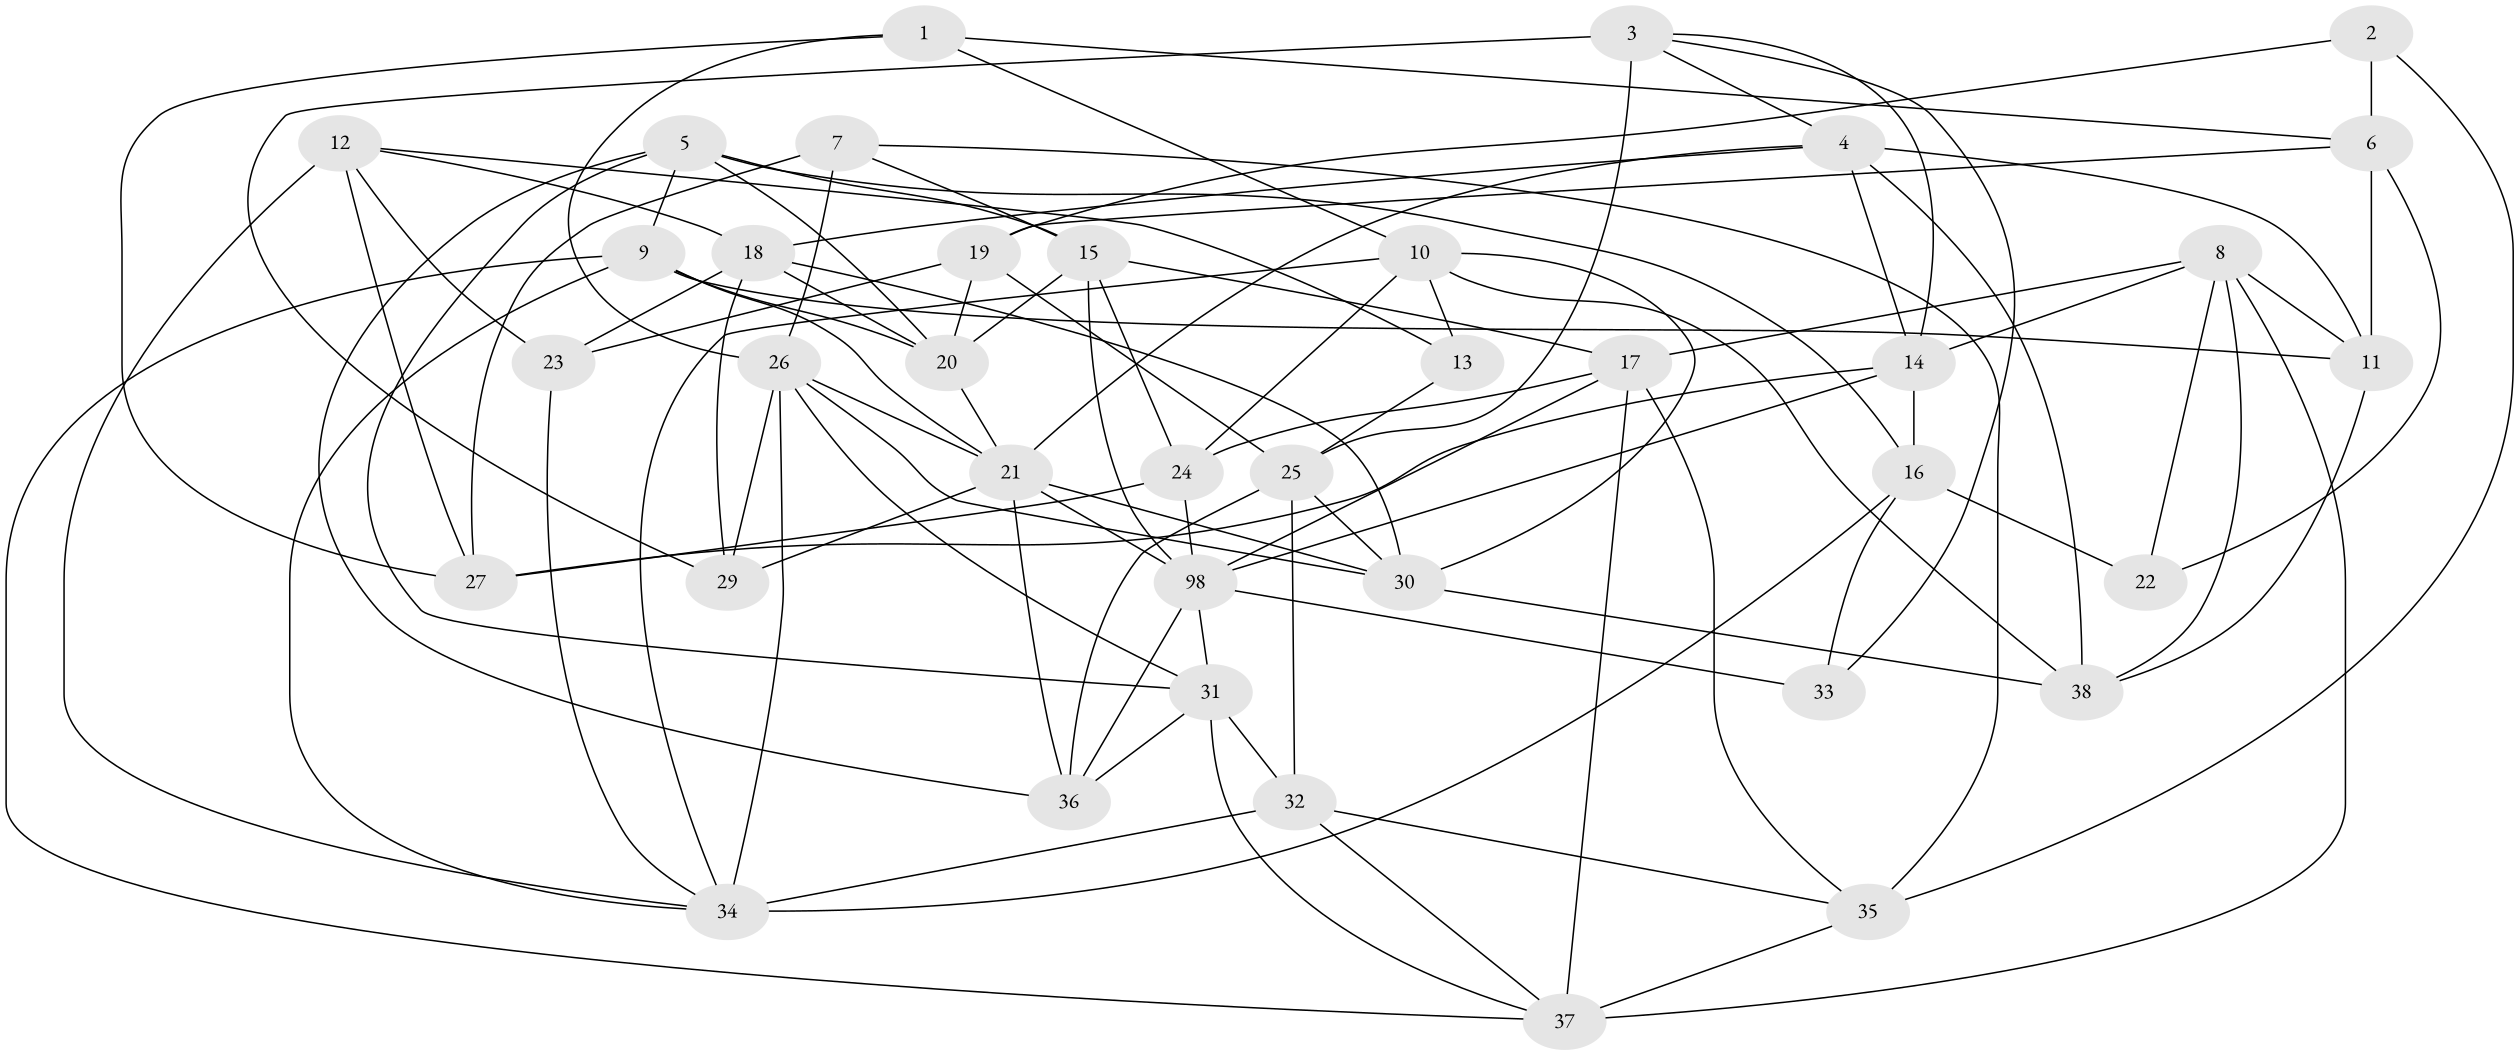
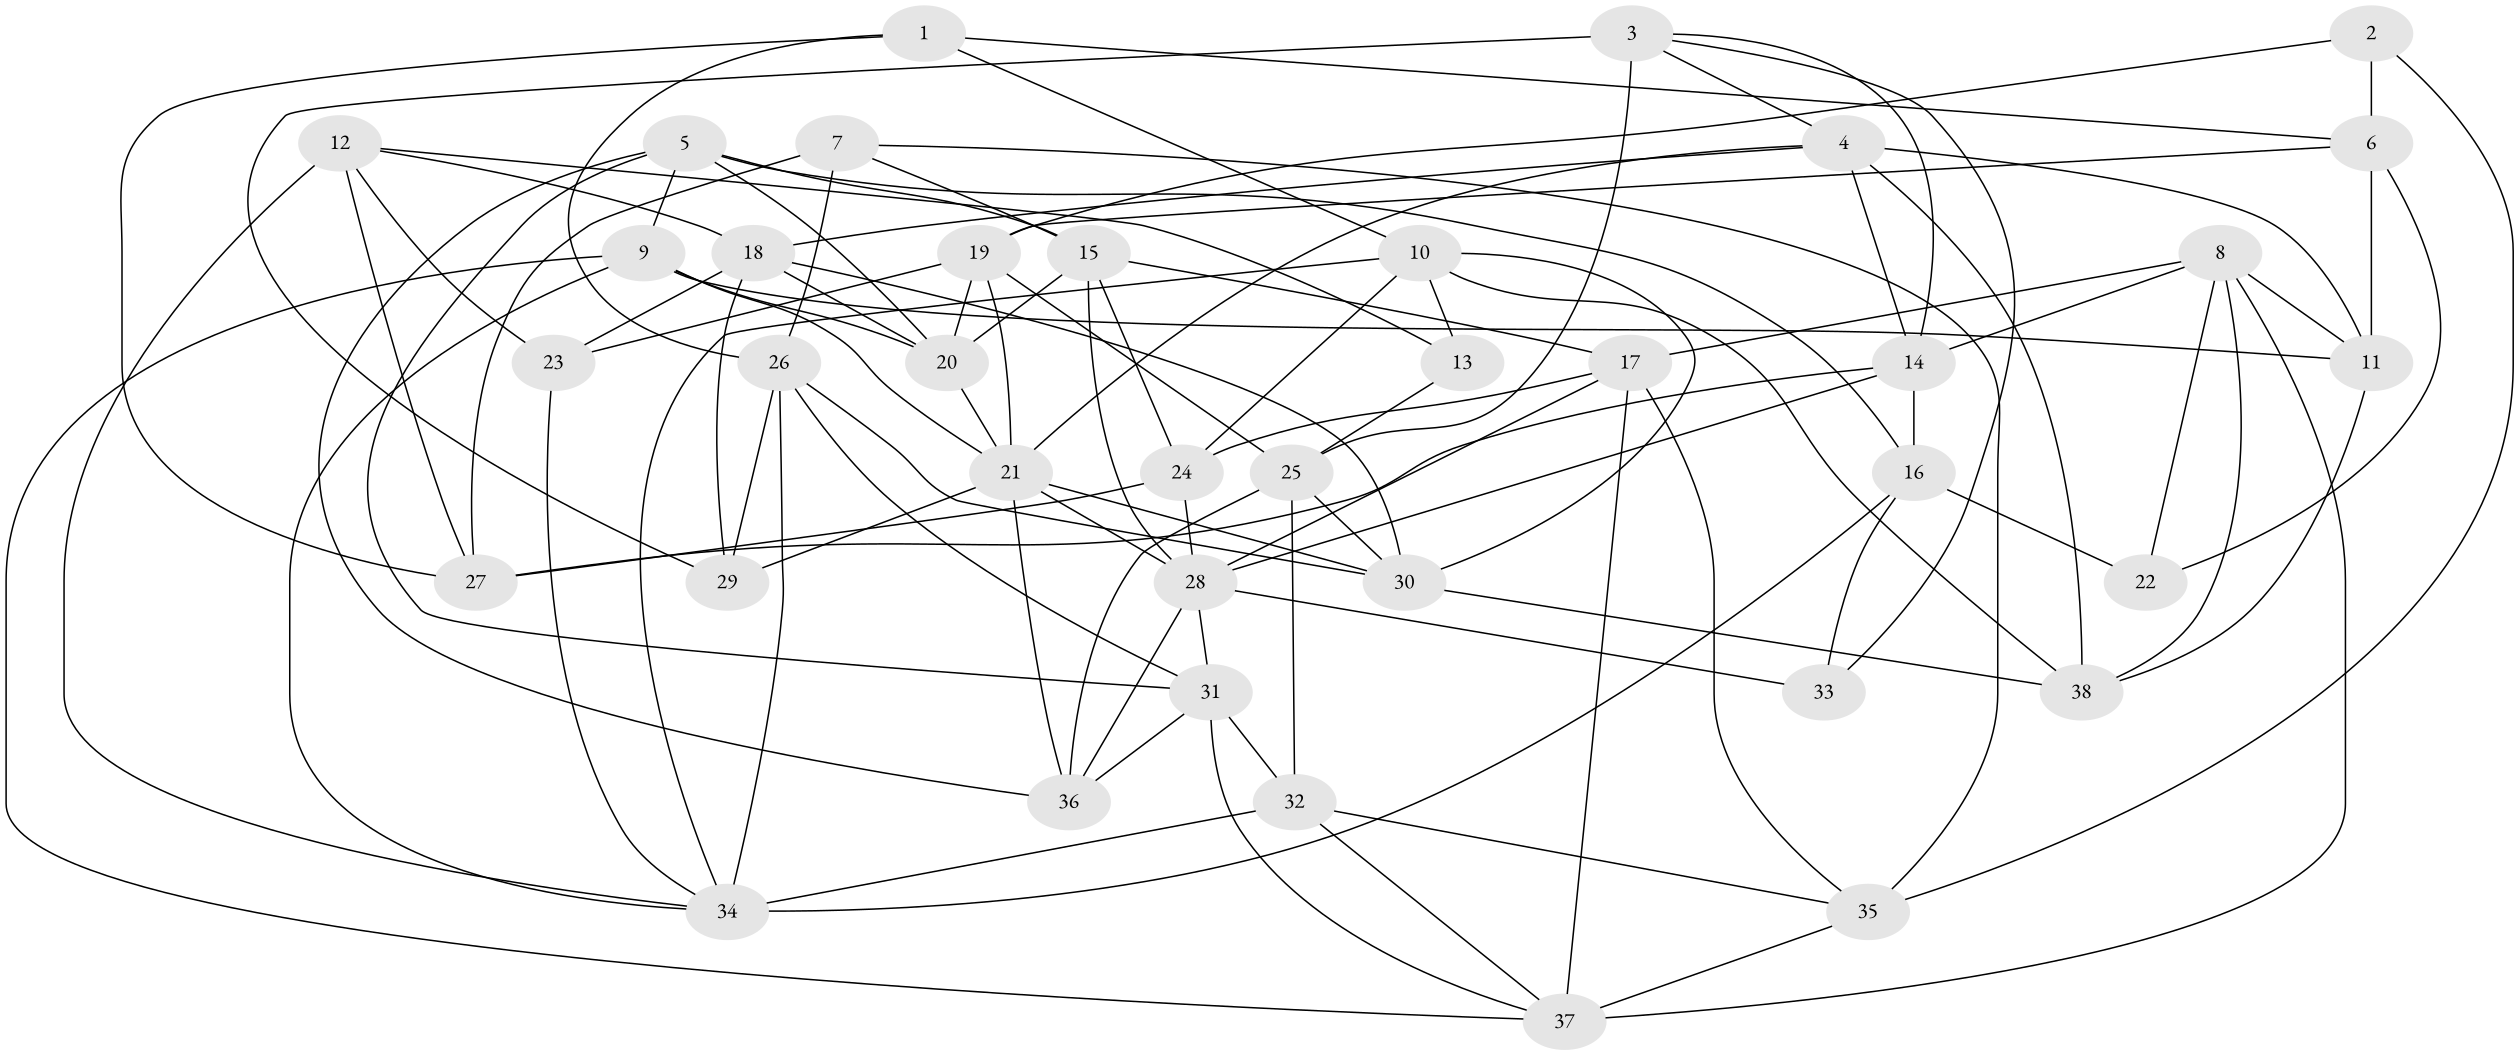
  graph {
    fontname="EB Garamond"
    node [color=gray90 fontname="EB Garamond" style=filled]
    edge [fontname="EB Garamond" weight=1.0]
    1
    6
    10
    26
    27
    19
    11
    22
    38
    34
    13
    24
    30
    29
    31
    2
    35
    25
    21
    20
    23
    32
    37
    3
    4
    14
    33
    18
    16
-   28 [label=98]
+   28
    36
    5
    9
    15
    17
    7
    8
    12
    1 -- 6
    1 -- 10
    1 -- 26
    1 -- 27
    6 -- 19
    6 -- 11 [weight=2.0]
    6 -- 22
    10 -- 38
    10 -- 34
    10 -- 13
    10 -- 24
    10 -- 30
    26 -- 34
    26 -- 30
    26 -- 29 [weight=2.0]
    26 -- 31
    19 -- 25
-   26 -- 21
+   19 -- 21
    19 -- 20
    19 -- 23
    11 -- 38
    13 -- 25
    24 -- 27
    24 -- 28
    30 -- 38
    31 -- 32
    31 -- 37
    31 -- 36
    2 -- 6
    2 -- 19
    2 -- 35
    35 -- 37
    25 -- 30
    25 -- 32
    25 -- 36 [weight=2.0]
    21 -- 30
    21 -- 29
    21 -- 28
    21 -- 36
    20 -- 21
    23 -- 34
    32 -- 34
    32 -- 35
    32 -- 37
    3 -- 29 [weight=2.0]
    3 -- 25
    3 -- 4
    3 -- 14
    3 -- 33
    4 -- 11
    4 -- 38
    4 -- 21
    4 -- 14
    4 -- 18
    14 -- 27
    14 -- 16
    14 -- 28
    18 -- 30
    18 -- 29
    18 -- 20
    18 -- 23
    16 -- 22
    16 -- 34 [weight=2.0]
    16 -- 33
    28 -- 31
    28 -- 33
    28 -- 36
    5 -- 31
    5 -- 20
    5 -- 16
    5 -- 36
    5 -- 9
    5 -- 15
    9 -- 11
    9 -- 34
    9 -- 21
    9 -- 20
    9 -- 37
    15 -- 24
    15 -- 20
    15 -- 28
    15 -- 17
    17 -- 24
    17 -- 35
    17 -- 37
    17 -- 28
    7 -- 26
    7 -- 27 [weight=2.0]
    7 -- 35 [weight=2.0]
    7 -- 15
    8 -- 11
    8 -- 22
    8 -- 38
    8 -- 37
    8 -- 14
    8 -- 17
    12 -- 27
    12 -- 34
    12 -- 13 [weight=2.0]
    12 -- 23
    12 -- 18
  }
